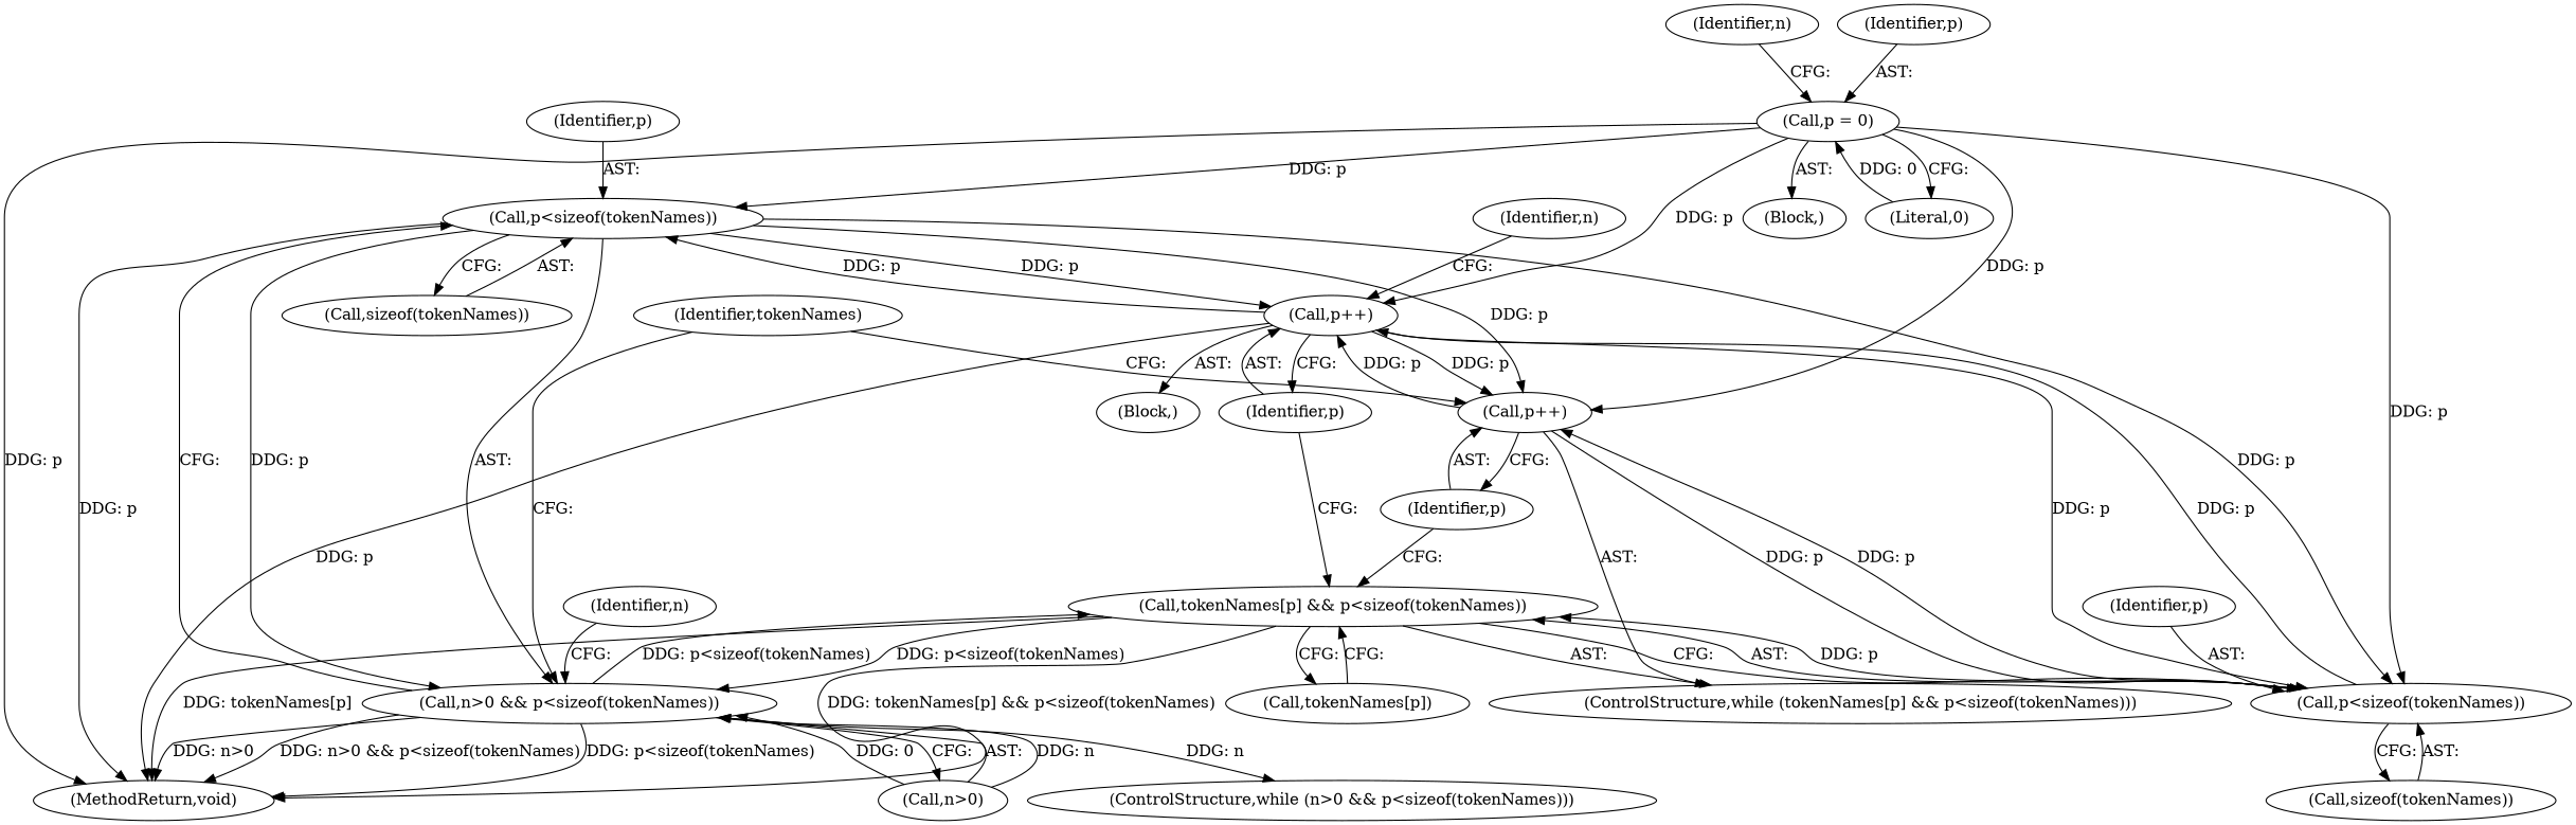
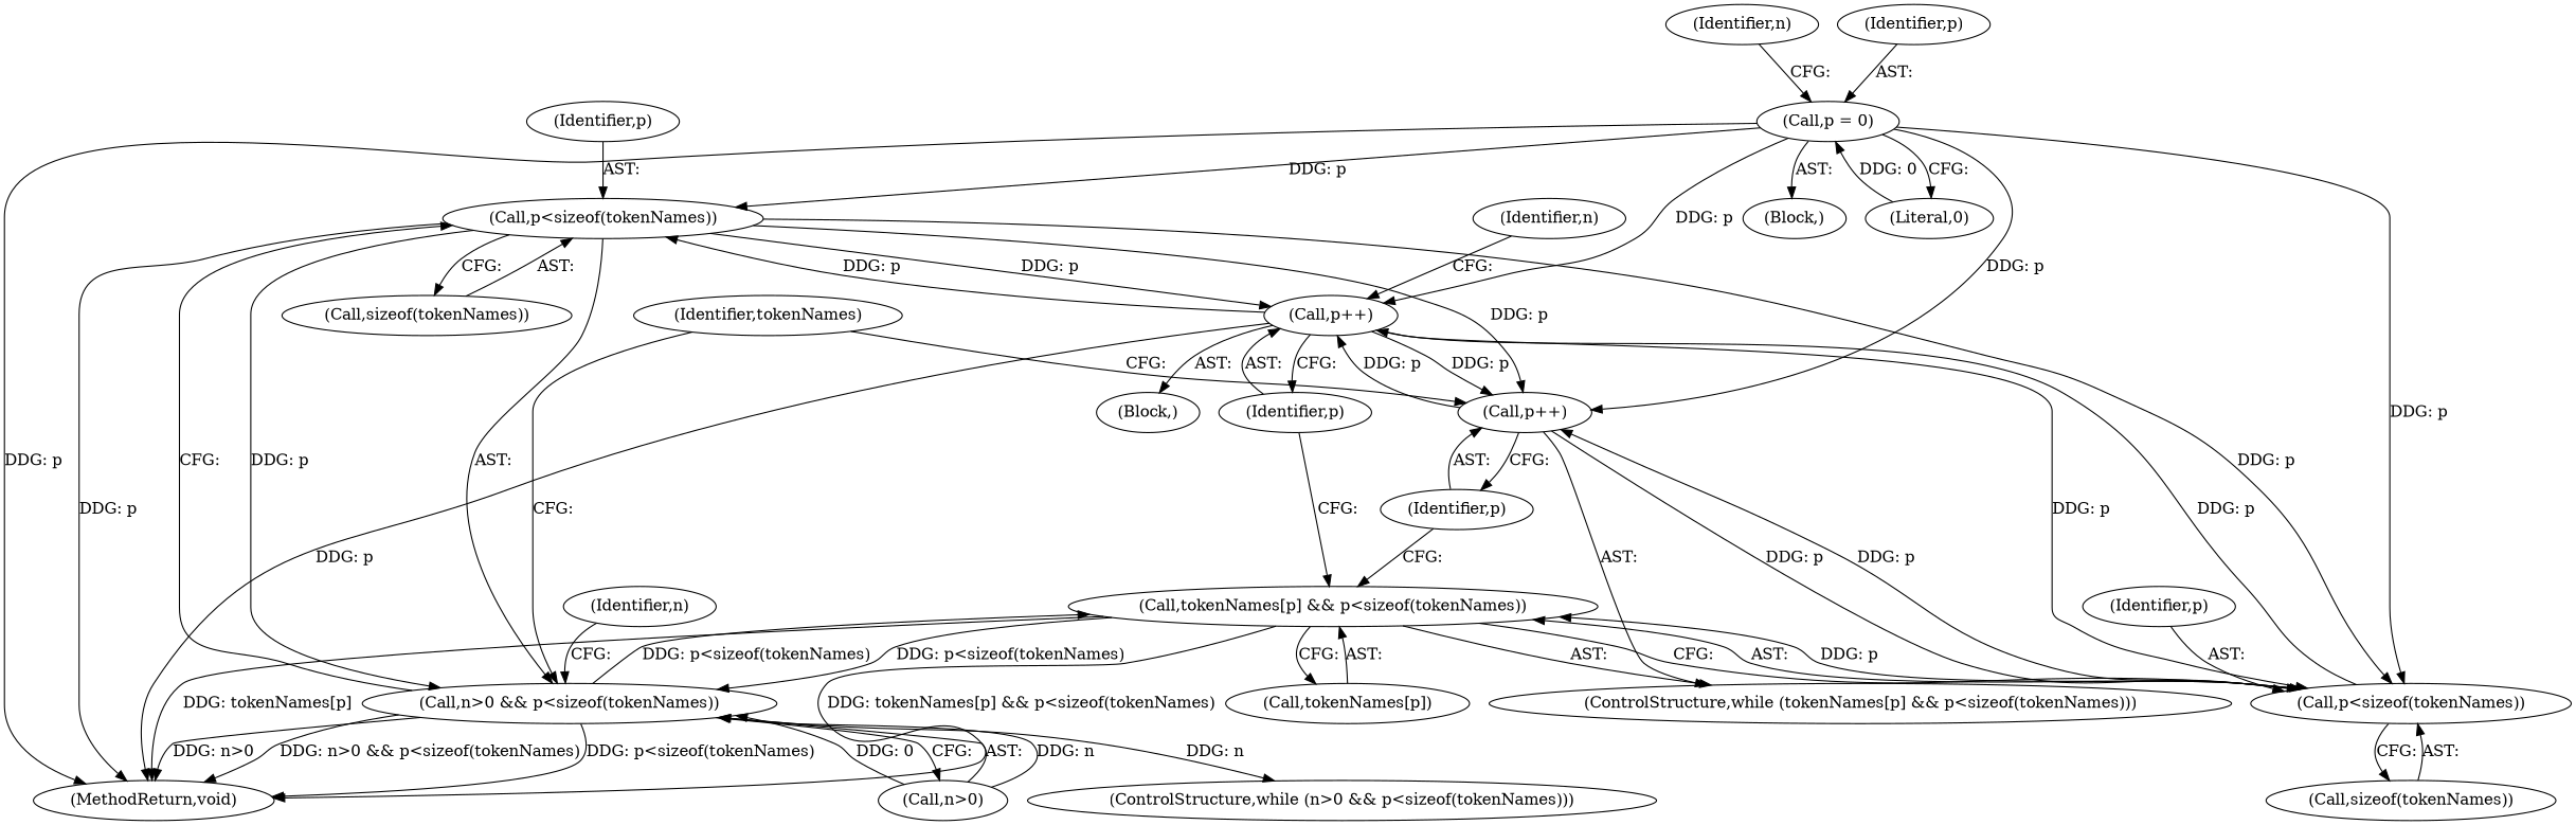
  digraph {
    n1 [label="(Call,p<sizeof(tokenNames))"]
    n2 [label="(Call,p++)"]
    n3 [label="(Call,p++)"]
    n4 [label="(Call,p<sizeof(tokenNames))"]
    n5 [label="(Call,n>0 && p<sizeof(tokenNames))"]
    n6 [label="(Call,sizeof(tokenNames))"]
    n7 [label="(MethodReturn,void)"]
    n8 [label="(Identifier,p)"]
    n9 [label="(Block,)"]
    n10 [label="(ControlStructure,while (tokenNames[p] && p<sizeof(tokenNames)))"]
    n11 [label="(Identifier,p)"]
    n12 [label="(Call,tokenNames[p] && p<sizeof(tokenNames))"]
    n13 [label="(Call,sizeof(tokenNames))"]
    n14 [label="(Call,n>0)"]
    n15 [label="(ControlStructure,while (n>0 && p<sizeof(tokenNames)))"]
    n16 [label="(Call,p = 0)"]
    n17 [label="(Block,)"]
    n18 [label="(Literal,0)"]
    n19 [label="(Call,tokenNames[p])"]
    n20 [label="(Identifier,n)"]
    n21 [label="(Identifier,p)"]
    n22 [label="(Identifier,n)"]
    n23 [label="(Identifier,p)"]
    n24 [label="(Identifier,p)"]
    n25 [label="(Identifier,tokenNames)"]
    n26 [label="(Identifier,n)"]
    n1 -> n2 [label="DDG: p"]
    n1 -> n3 [label="DDG: p"]
    n1 -> n4 [label="DDG: p"]
    n1 -> n5 [label="AST: "]
    n1 -> n5 [label="DDG: p"]
    n1 -> n6 [label="CFG: "]
    n1 -> n7 [label="DDG: p"]
    n2 -> n1 [label="DDG: p"]
    n2 -> n3 [label="DDG: p"]
    n2 -> n4 [label="DDG: p"]
    n2 -> n7 [label="DDG: p"]
    n2 -> n8 [label="CFG: "]
    n2 -> n9 [label="AST: "]
    n3 -> n2 [label="DDG: p"]
    n3 -> n4 [label="DDG: p"]
    n3 -> n10 [label="AST: "]
    n3 -> n11 [label="CFG: "]
    n4 -> n2 [label="DDG: p"]
    n4 -> n3 [label="DDG: p"]
    n4 -> n12 [label="AST: "]
    n4 -> n12 [label="DDG: p"]
    n4 -> n13 [label="CFG: "]
    n5 -> n1 [label="CFG: "]
    n5 -> n7 [label="DDG: n>0"]
    n5 -> n7 [label="DDG: n>0 && p<sizeof(tokenNames)"]
    n5 -> n7 [label="DDG: p<sizeof(tokenNames)"]
    n5 -> n12 [label="DDG: p<sizeof(tokenNames)"]
    n5 -> n14 [label="CFG: "]
    n5 -> n15 [label="DDG: n"]
    n6 -> n1 [label="AST: "]
    n8 -> n2 [label="AST: "]
    n8 -> n12 [label="CFG: "]
    n11 -> n3 [label="AST: "]
    n11 -> n12 [label="CFG: "]
    n12 -> n4 [label="CFG: "]
    n12 -> n5 [label="DDG: p<sizeof(tokenNames)"]
    n12 -> n7 [label="DDG: tokenNames[p]"]
    n12 -> n7 [label="DDG: tokenNames[p] && p<sizeof(tokenNames)"]
    n12 -> n10 [label="AST: "]
    n12 -> n19 [label="CFG: "]
    n13 -> n4 [label="AST: "]
    n14 -> n5 [label="AST: "]
    n14 -> n5 [label="DDG: n"]
    n14 -> n5 [label="DDG: 0"]
    n16 -> n1 [label="DDG: p"]
    n16 -> n2 [label="DDG: p"]
    n16 -> n3 [label="DDG: p"]
    n16 -> n4 [label="DDG: p"]
    n16 -> n7 [label="DDG: p"]
    n16 -> n17 [label="AST: "]
    n16 -> n18 [label="CFG: "]
    n18 -> n16 [label="DDG: 0"]
-   n19 -> n12 [label="CFG: "]
+   n19 -> n12 [label="AST: "]
    n20 -> n16 [label="CFG: "]
    n21 -> n16 [label="AST: "]
    n22 -> n5 [label="CFG: "]
    n23 -> n1 [label="AST: "]
    n24 -> n4 [label="AST: "]
    n25 -> n3 [label="CFG: "]
    n25 -> n5 [label="CFG: "]
    n26 -> n2 [label="CFG: "]
  }
